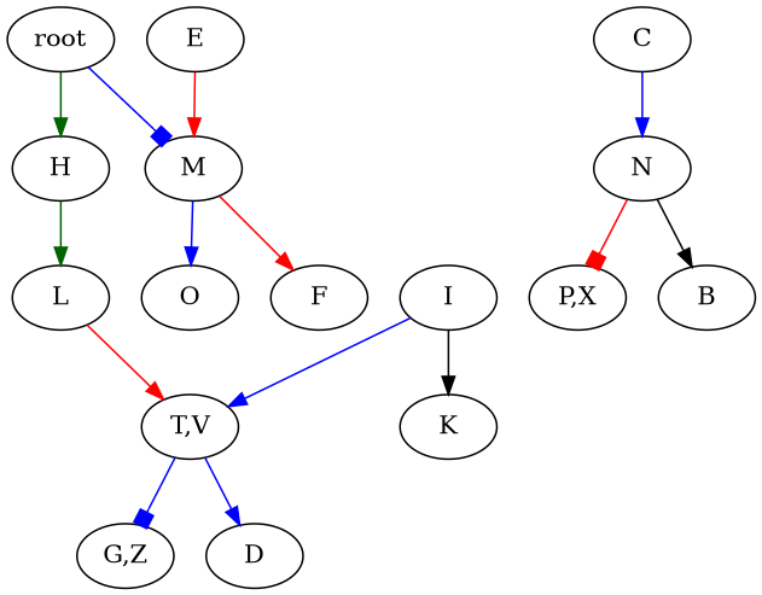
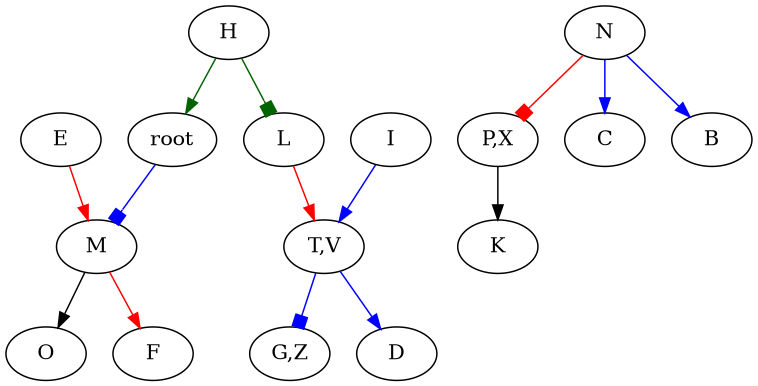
  strict digraph {
    edge [arrowhead=normal color=blue]
    n1 [label=root]
    n2 [label=H]
    n3 [label=M]
    n4 [label=L]
    n5 [label=O]
    n6 [label=F]
    n7 [label="T,V"]
    n8 [label=E]
    n9 [label=N]
    n10 [label="P,X"]
    n11 [label=C]
    n12 [label=B]
    n13 [label="G,Z"]
    n14 [label=D]
    n15 [label=K]
    n16 [label=I]
-   n1 -> n2 [color=darkgreen]
+   n2 -> n1 [color=darkgreen]
    n1 -> n3 [arrowhead=box]
-   n2 -> n4 [color=darkgreen]
-   n3 -> n5
+   n2 -> n4 [arrowhead=box color=darkgreen]
+   n3 -> n5 [color=black]
    n3 -> n6 [color=red]
    n4 -> n7 [color=red]
    n7 -> n13 [arrowhead=box]
    n7 -> n14
    n8 -> n3 [color=red]
    n9 -> n10 [arrowhead=box color=red]
-   n11 -> n9
-   n9 -> n12 [color=black]
-   n16 -> n15 [color=black]
+   n9 -> n11
+   n9 -> n12
+   n10 -> n15 [color=black]
    n16 -> n7
  }
